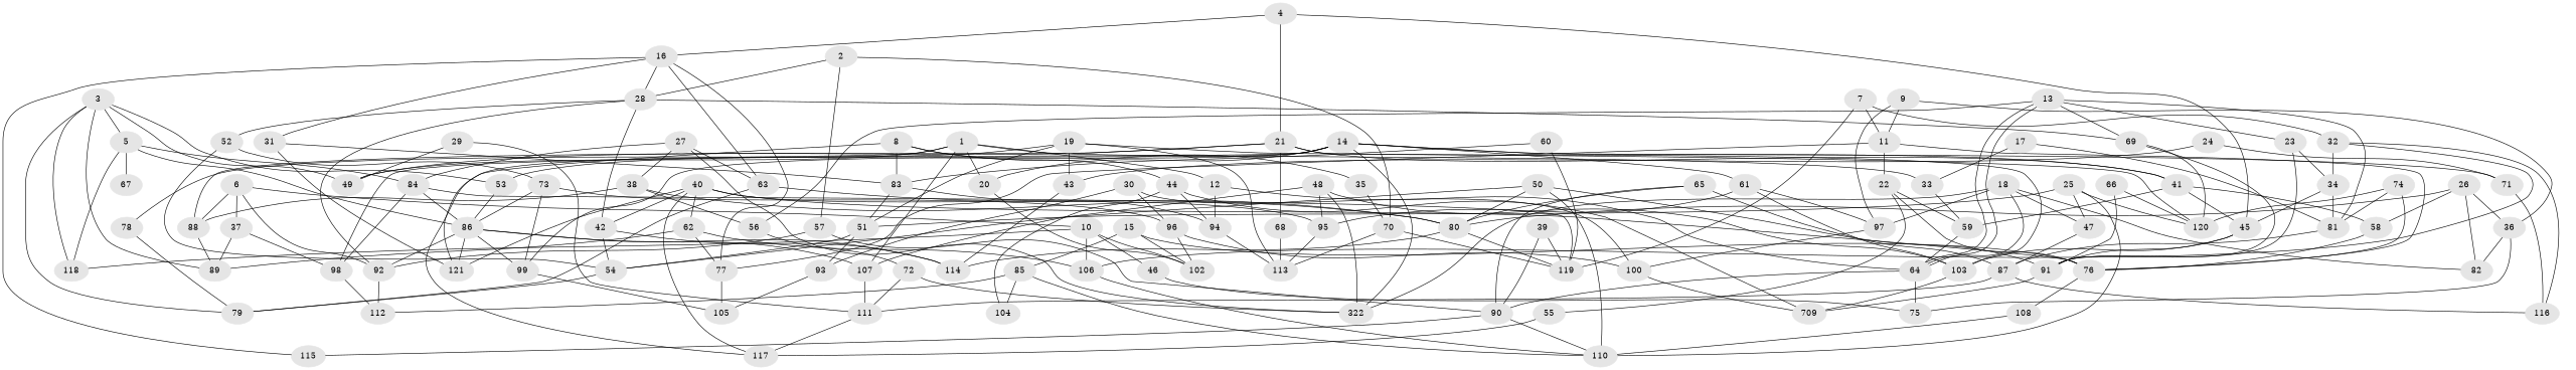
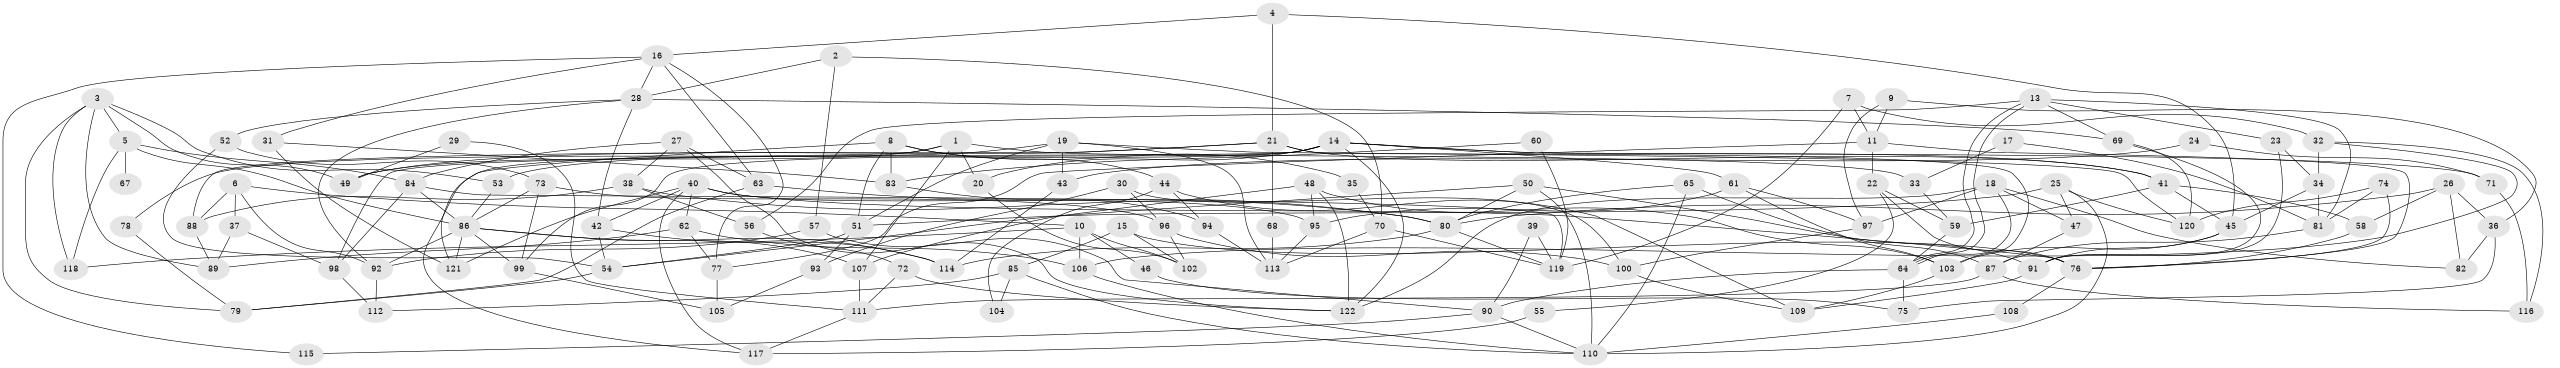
  graph {
    node [color=gray90 style=filled]
    1
-   12
    20
    33
    49
    107
    117
    64
    94
    102
    59
    111
    2
    28
    57
    70
    92
    69
    42
    52
    90
    119
    113
    3
    5
    53
    79
    89
    118
    67
    84
    86
    4
    16
    21
    45
    77
    31
    63
    115
    88
    41
    68
    103
    91
    98
    121
    99
    114
    6
    10
    37
    46
    106
    112
    7
    32
    11
    23
    34
    116
    8
    35
    44
    51
    83
    104
-   109 [label=709]
+   109
    93
    54
    9
    36
    97
    22
    76
    82
    75
    100
    110
    55
    108
    105
    13
    56
    81
    72
    120
    87
    14
    61
    71
    78
-   122 [label=322]
+   122
    58
    95
    15
    85
    80
    17
    18
    47
    19
    43
    24
    25
    26
    27
    38
    73
    29
    30
    96
    39
    40
    62
    48
    50
    60
    65
-   66
    74
-   1 -- 12
    1 -- 20
    1 -- 33
    1 -- 49
    1 -- 107
    1 -- 117
-   12 -- 64
-   12 -- 94
    20 -- 102
    33 -- 59
    107 -- 111
    64 -- 90
    64 -- 75
    94 -- 113
    59 -- 64
    111 -- 117
    2 -- 28
    2 -- 57
    2 -- 70
    28 -- 92
    28 -- 69
    28 -- 42
    28 -- 52
    57 -- 92
    57 -- 90
    70 -- 119
    70 -- 113
    92 -- 112
    69 -- 91
    69 -- 120
    42 -- 114
    42 -- 54
    52 -- 54
    52 -- 73
    90 -- 115
    90 -- 110
    3 -- 49
    3 -- 5
    3 -- 53
    3 -- 79
    3 -- 89
    3 -- 118
    5 -- 118
    5 -- 67
    5 -- 84
    5 -- 86
    53 -- 86
    84 -- 119
    84 -- 86
    84 -- 98
    86 -- 107
    86 -- 92
    86 -- 121
    86 -- 99
    86 -- 114
    4 -- 16
    4 -- 21
    4 -- 45
    16 -- 28
    16 -- 77
    16 -- 31
    16 -- 63
    16 -- 115
    21 -- 49
    21 -- 88
    21 -- 41
    21 -- 68
    21 -- 103
    45 -- 103
    45 -- 91
    77 -- 105
    31 -- 121
    31 -- 83
    63 -- 79
    63 -- 80
    88 -- 89
    41 -- 59
    41 -- 45
    41 -- 58
    68 -- 113
    103 -- 109
    91 -- 109
    98 -- 112
    99 -- 105
    6 -- 92
    6 -- 88
    6 -- 10
    6 -- 37
    10 -- 102
    10 -- 118
    10 -- 46
    10 -- 106
    37 -- 89
    37 -- 98
    46 -- 75
    106 -- 110
    7 -- 119
    7 -- 32
    7 -- 11
    32 -- 106
    32 -- 34
    32 -- 116
    11 -- 77
    11 -- 22
    11 -- 76
    23 -- 91
    23 -- 34
    34 -- 45
    34 -- 81
    8 -- 121
    8 -- 35
    8 -- 44
-   83 -- 51
+   8 -- 51
    8 -- 83
    35 -- 70
    44 -- 94
    44 -- 104
    44 -- 109
    51 -- 93
    51 -- 54
    83 -- 94
    93 -- 105
    54 -- 79
    9 -- 11
    9 -- 36
    9 -- 97
    36 -- 82
    36 -- 75
    97 -- 100
    22 -- 59
    22 -- 76
    22 -- 55
    76 -- 108
    100 -- 109
    55 -- 117
    108 -- 110
    13 -- 64
    13 -- 64
    13 -- 69
    13 -- 23
    13 -- 56
    13 -- 81
    56 -- 72
    81 -- 87
    72 -- 111
    72 -- 122
    87 -- 111
    87 -- 116
    14 -- 20
    14 -- 41
    14 -- 98
    14 -- 99
    14 -- 61
    14 -- 71
    14 -- 78
    14 -- 122
    61 -- 103
    61 -- 97
    61 -- 95
    71 -- 116
    78 -- 79
    58 -- 76
    95 -- 113
    15 -- 102
    15 -- 76
    15 -- 85
    85 -- 112
    85 -- 104
    85 -- 110
    80 -- 119
    80 -- 114
    17 -- 33
    17 -- 81
    18 -- 64
    18 -- 97
    18 -- 82
    18 -- 122
    18 -- 47
    47 -- 87
    19 -- 113
    19 -- 53
    19 -- 51
    19 -- 120
    19 -- 43
    43 -- 114
    24 -- 71
    24 -- 43
    25 -- 51
    25 -- 110
    25 -- 120
    25 -- 47
    26 -- 36
    26 -- 82
    26 -- 58
    26 -- 80
    27 -- 84
    27 -- 63
    27 -- 122
    27 -- 38
    38 -- 88
    38 -- 56
    38 -- 80
    73 -- 86
    73 -- 99
    73 -- 96
    29 -- 49
    29 -- 111
    30 -- 93
    30 -- 100
    30 -- 96
    96 -- 102
    96 -- 100
    39 -- 90
    39 -- 119
    40 -- 117
    40 -- 42
    40 -- 121
    40 -- 76
    40 -- 95
    40 -- 62
    62 -- 89
    62 -- 77
    62 -- 106
    48 -- 107
    48 -- 103
    48 -- 122
    48 -- 95
    50 -- 91
    50 -- 54
    50 -- 110
    50 -- 80
    60 -- 119
    60 -- 83
-   65 -- 90
+   65 -- 110
    65 -- 87
    65 -- 80
-   66 -- 91
-   66 -- 120
    74 -- 76
    74 -- 81
    74 -- 120
  }
